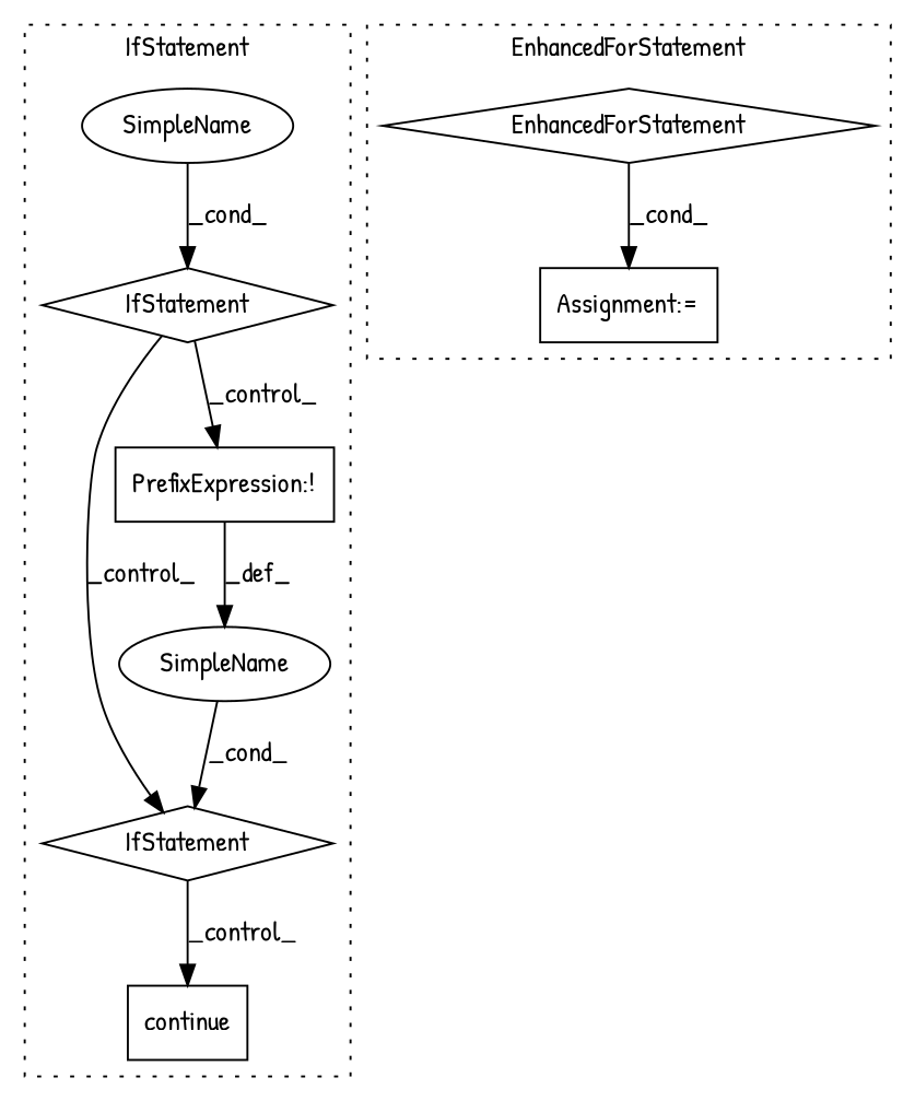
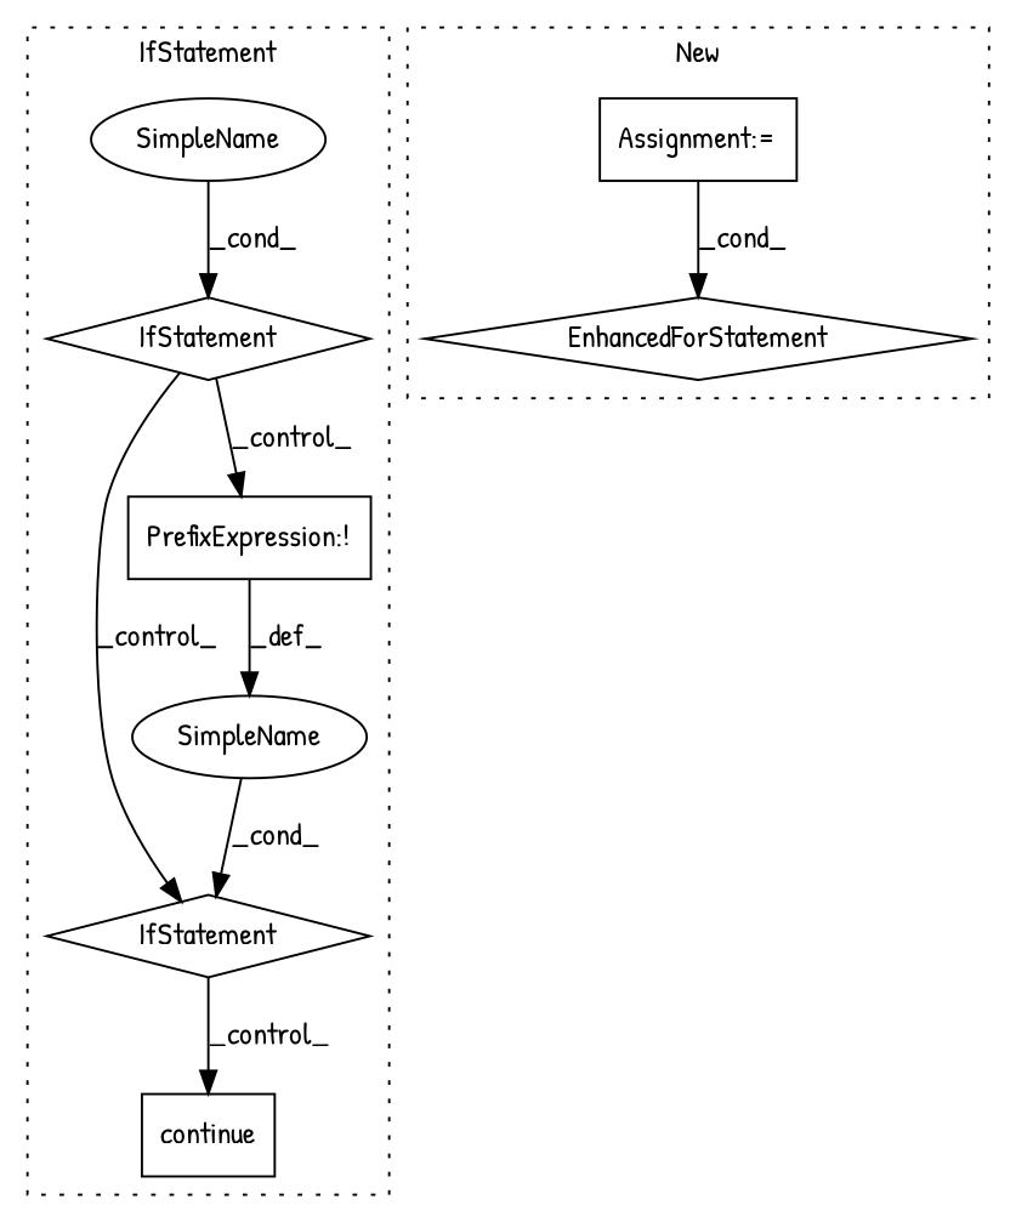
  digraph {
    fontname="Patrick Hand"
    node [a=25 fontname="Patrick Hand" shape=box]
    edge [fontname="Patrick Hand"]
    n1 [a=18 l=9 label=continue s=1873]
    n2 [l="4,2" label=IfStatement s="1841,1859" shape=diamond]
    n3 [a=42 label=SimpleName shape=ellipse]
    n4 [a=42 label=SimpleName shape=ellipse]
    n5 [a=38 l=1 label="PrefixExpression:!" s=1845]
    n6 [l="4,2" label=IfStatement s="1598,1628" shape=diamond]
    n7 [a=70 l="53,2" label=EnhancedForStatement s="1712,1799" shape=diamond]
    n8 [a=7 l="53,2" label="Assignment:=" s="1712,1799"]
    subgraph cluster_1 {
      label=IfStatement
      style=dotted
      n1
      n2
      n3
      n4
      n5
      n6
    }
    subgraph cluster_2 {
-     label=EnhancedForStatement
+     label=New
      style=dotted
      n7
      n8
    }
    n2 -> n1 [label=_control_]
    n3 -> n2 [label=_cond_]
    n4 -> n6 [label=_cond_]
    n5 -> n3 [label=_def_]
    n6 -> n2 [label=_control_]
    n6 -> n5 [label=_control_]
-   n7 -> n8 [label=_cond_]
+   n8 -> n7 [label=_cond_]
  }
